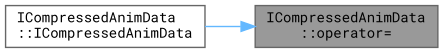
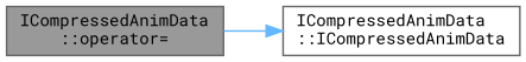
  digraph {
    rankdir=LR
    fontname="Roboto Mono"
    node [fontname="Roboto Mono" fontsize=10 shape=box style=filled]
    n1 [color=gray40 fillcolor=grey60 fontcolor=black height=0.2 label="ICompressedAnimData\l::operator=" width=0.4]
    n2 [color=grey40 fillcolor=white height=0.2 label="ICompressedAnimData\l::ICompressedAnimData" width=0.4]
-   n2 -> n1 [color=steelblue1 fontname="Roboto Mono" fontsize=10 labelfontname=Helvetica labelfontsize=10 style=solid]
+   n1 -> n2 [color=steelblue1 fontname="Roboto Mono" fontsize=10 labelfontname=Helvetica labelfontsize=10 style=solid]
  }
